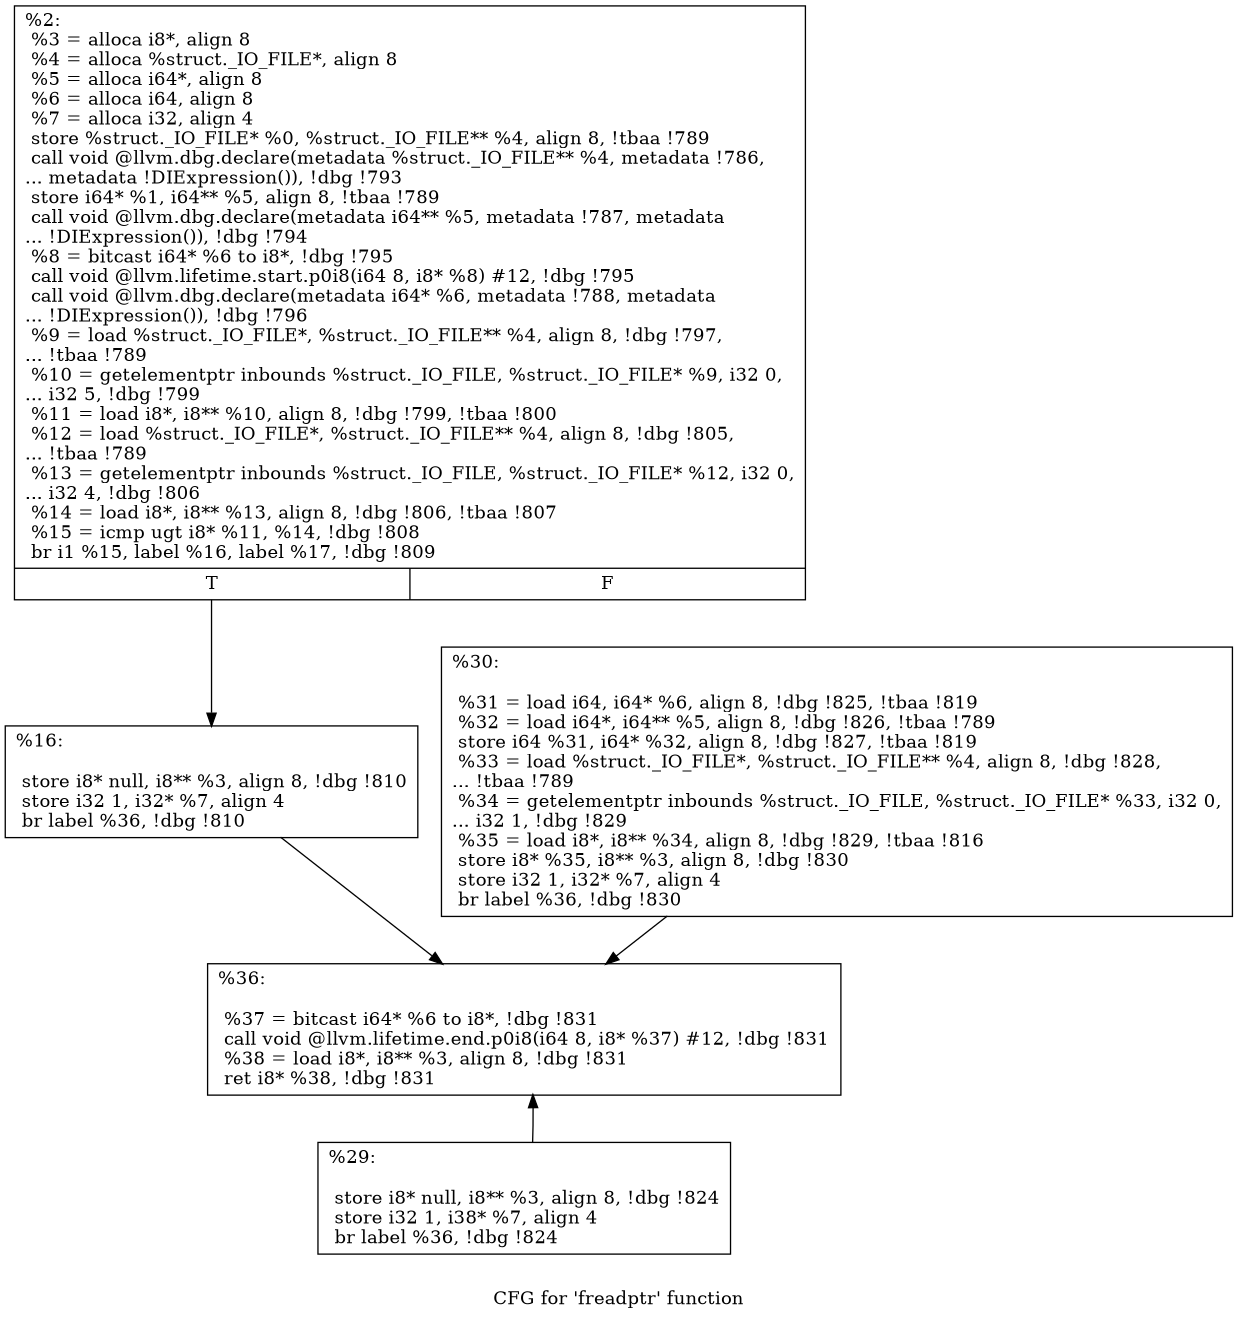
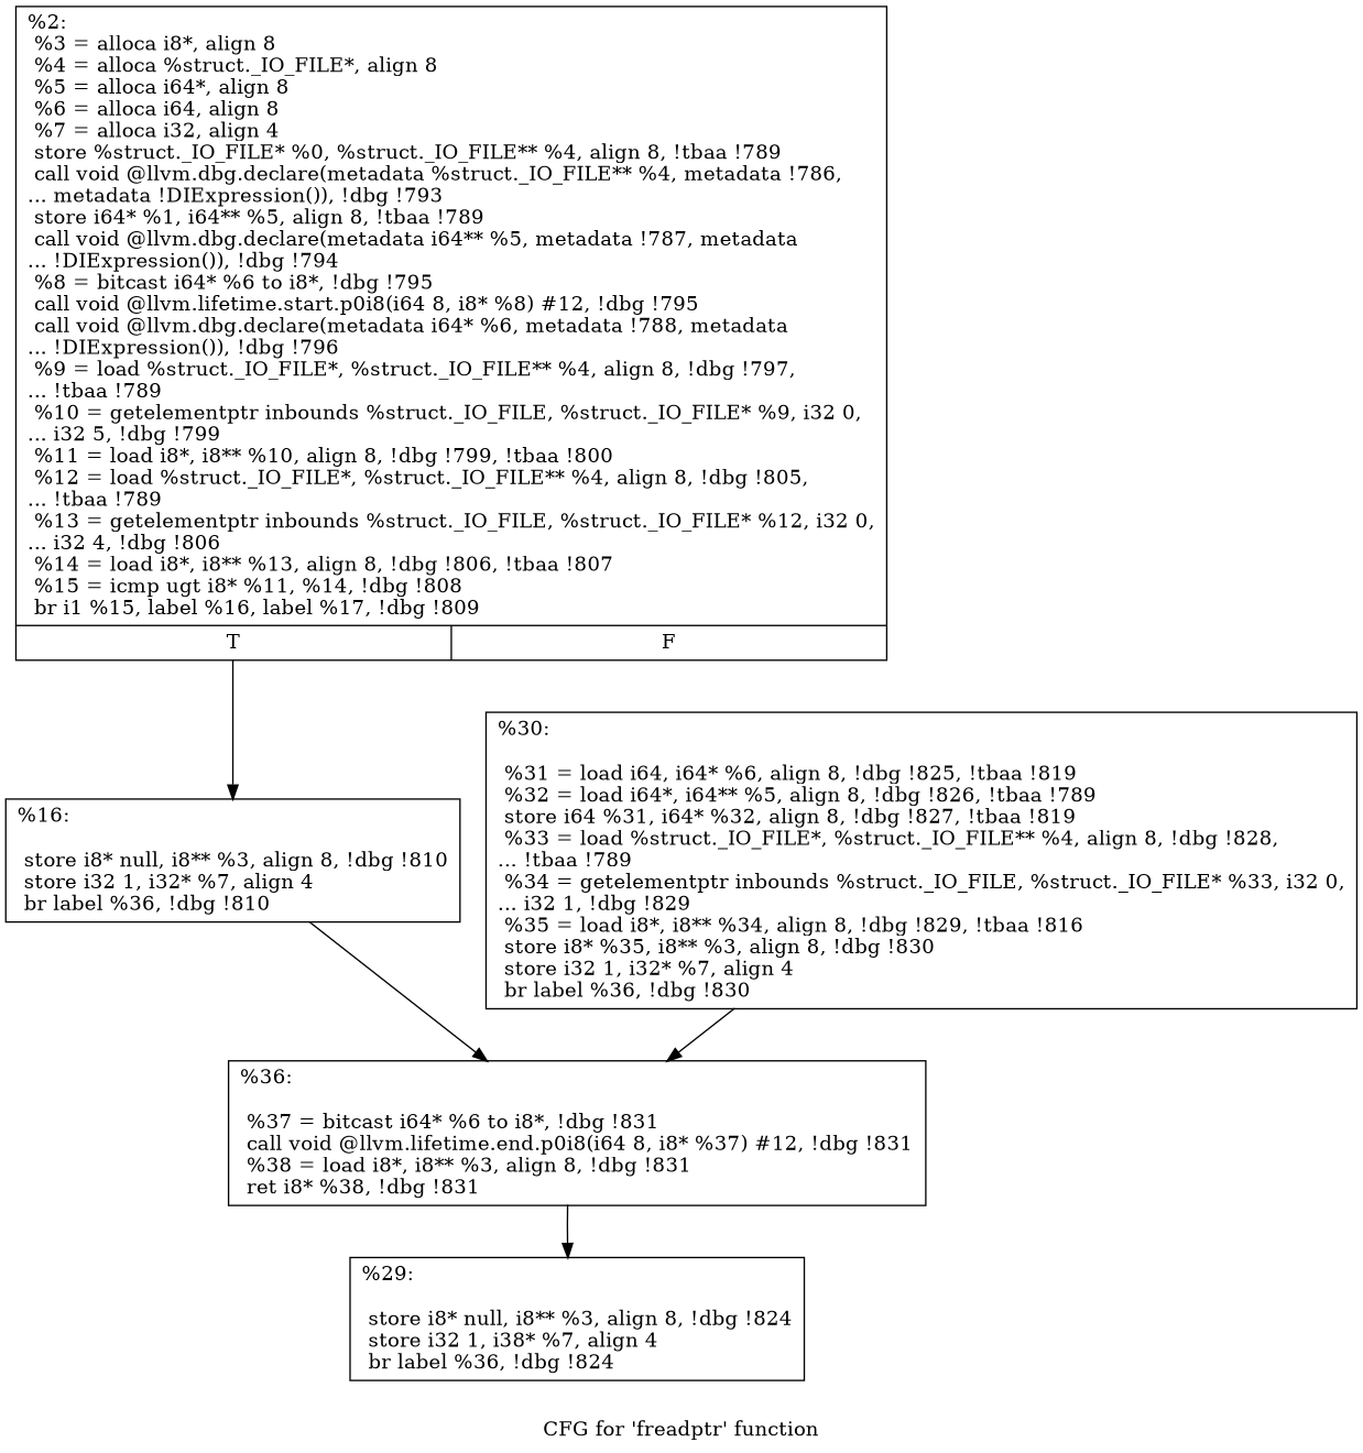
  digraph {
    label="CFG for 'freadptr' function"
    node [shape=record]
    n1 [label="{%2:\l  %3 = alloca i8*, align 8\l  %4 = alloca %struct._IO_FILE*, align 8\l  %5 = alloca i64*, align 8\l  %6 = alloca i64, align 8\l  %7 = alloca i32, align 4\l  store %struct._IO_FILE* %0, %struct._IO_FILE** %4, align 8, !tbaa !789\l  call void @llvm.dbg.declare(metadata %struct._IO_FILE** %4, metadata !786,\l... metadata !DIExpression()), !dbg !793\l  store i64* %1, i64** %5, align 8, !tbaa !789\l  call void @llvm.dbg.declare(metadata i64** %5, metadata !787, metadata\l... !DIExpression()), !dbg !794\l  %8 = bitcast i64* %6 to i8*, !dbg !795\l  call void @llvm.lifetime.start.p0i8(i64 8, i8* %8) #12, !dbg !795\l  call void @llvm.dbg.declare(metadata i64* %6, metadata !788, metadata\l... !DIExpression()), !dbg !796\l  %9 = load %struct._IO_FILE*, %struct._IO_FILE** %4, align 8, !dbg !797,\l... !tbaa !789\l  %10 = getelementptr inbounds %struct._IO_FILE, %struct._IO_FILE* %9, i32 0,\l... i32 5, !dbg !799\l  %11 = load i8*, i8** %10, align 8, !dbg !799, !tbaa !800\l  %12 = load %struct._IO_FILE*, %struct._IO_FILE** %4, align 8, !dbg !805,\l... !tbaa !789\l  %13 = getelementptr inbounds %struct._IO_FILE, %struct._IO_FILE* %12, i32 0,\l... i32 4, !dbg !806\l  %14 = load i8*, i8** %13, align 8, !dbg !806, !tbaa !807\l  %15 = icmp ugt i8* %11, %14, !dbg !808\l  br i1 %15, label %16, label %17, !dbg !809\l|{<s0>T|<s1>F}}"]
    n2 [label="{%16:\l\l  store i8* null, i8** %3, align 8, !dbg !810\l  store i32 1, i32* %7, align 4\l  br label %36, !dbg !810\l}"]
    n3 [label="{%36:\l\l  %37 = bitcast i64* %6 to i8*, !dbg !831\l  call void @llvm.lifetime.end.p0i8(i64 8, i8* %37) #12, !dbg !831\l  %38 = load i8*, i8** %3, align 8, !dbg !831\l  ret i8* %38, !dbg !831\l}"]
    n4 [label="{%29:\l\l  store i8* null, i8** %3, align 8, !dbg !824\l  store i32 1, i38* %7, align 4\l  br label %36, !dbg !824\l}"]
    n5 [label="{%30:\l\l  %31 = load i64, i64* %6, align 8, !dbg !825, !tbaa !819\l  %32 = load i64*, i64** %5, align 8, !dbg !826, !tbaa !789\l  store i64 %31, i64* %32, align 8, !dbg !827, !tbaa !819\l  %33 = load %struct._IO_FILE*, %struct._IO_FILE** %4, align 8, !dbg !828,\l... !tbaa !789\l  %34 = getelementptr inbounds %struct._IO_FILE, %struct._IO_FILE* %33, i32 0,\l... i32 1, !dbg !829\l  %35 = load i8*, i8** %34, align 8, !dbg !829, !tbaa !816\l  store i8* %35, i8** %3, align 8, !dbg !830\l  store i32 1, i32* %7, align 4\l  br label %36, !dbg !830\l}"]
    n1 -> n2 [tailport=s0]
    n2 -> n3
-   n4 -> n3
+   n3 -> n4
    n5 -> n3
  }
